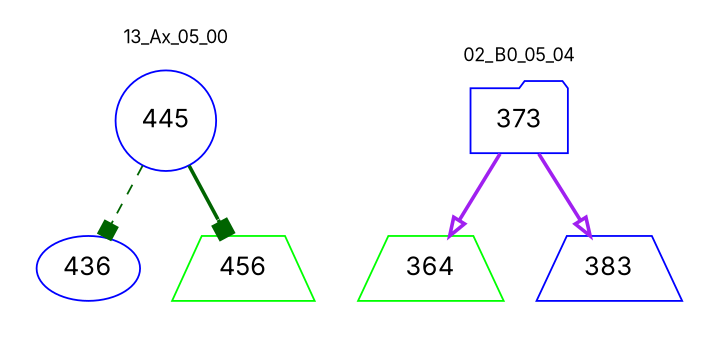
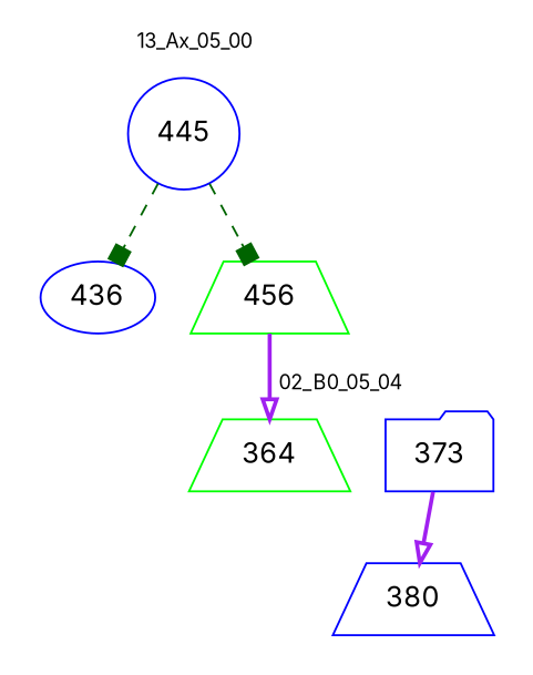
  digraph {
    fontname=Inter
    node [color=blue fontname=Inter shape=trapezium]
    edge [arrowhead=box color=darkgreen fontname=Inter style=dashed]
    n1 [label=445 shape=circle]
    n2 [label=436 shape=ellipse]
    n3 [color=green label=456]
    n4 [label=373 shape=folder]
    n5 [color=green label=364]
-   n6 [label=383]
+   n6 [label=380]
    subgraph cluster_1 {
      color=white
      fontsize=10
      label="13_Ax_05_00"
      n1
      n2
      n3
    }
    subgraph cluster_2 {
      color=white
      fontsize=10
      label="02_B0_05_04"
      n4
      n5
      n6
    }
    n1 -> n2
-   n1 -> n3 [style=bold]
-   n4 -> n5 [arrowhead=onormal color=purple style=bold]
+   n1 -> n3
+   n3 -> n5 [arrowhead=onormal color=purple style=bold]
    n4 -> n6 [arrowhead=onormal color=purple style=bold]
  }
